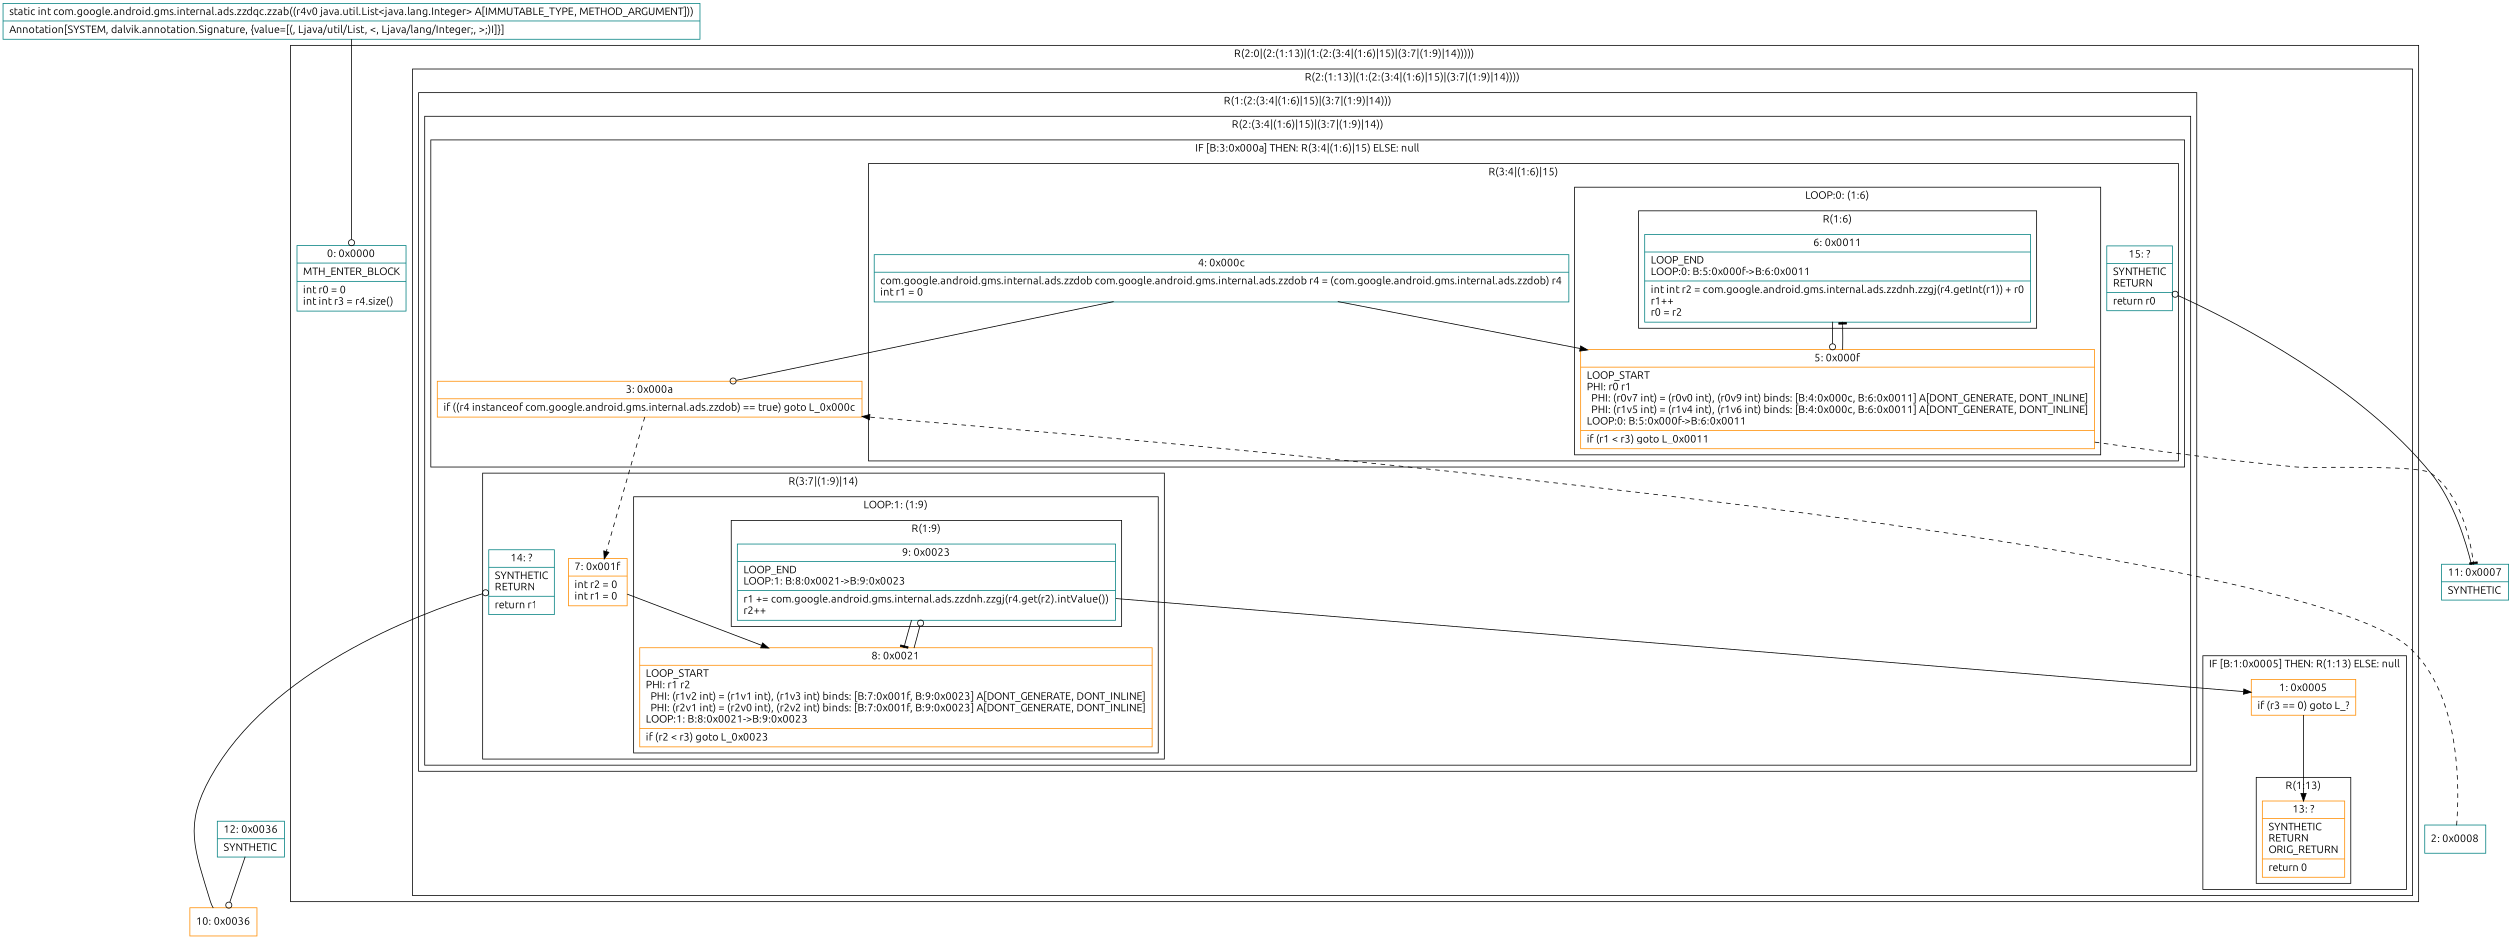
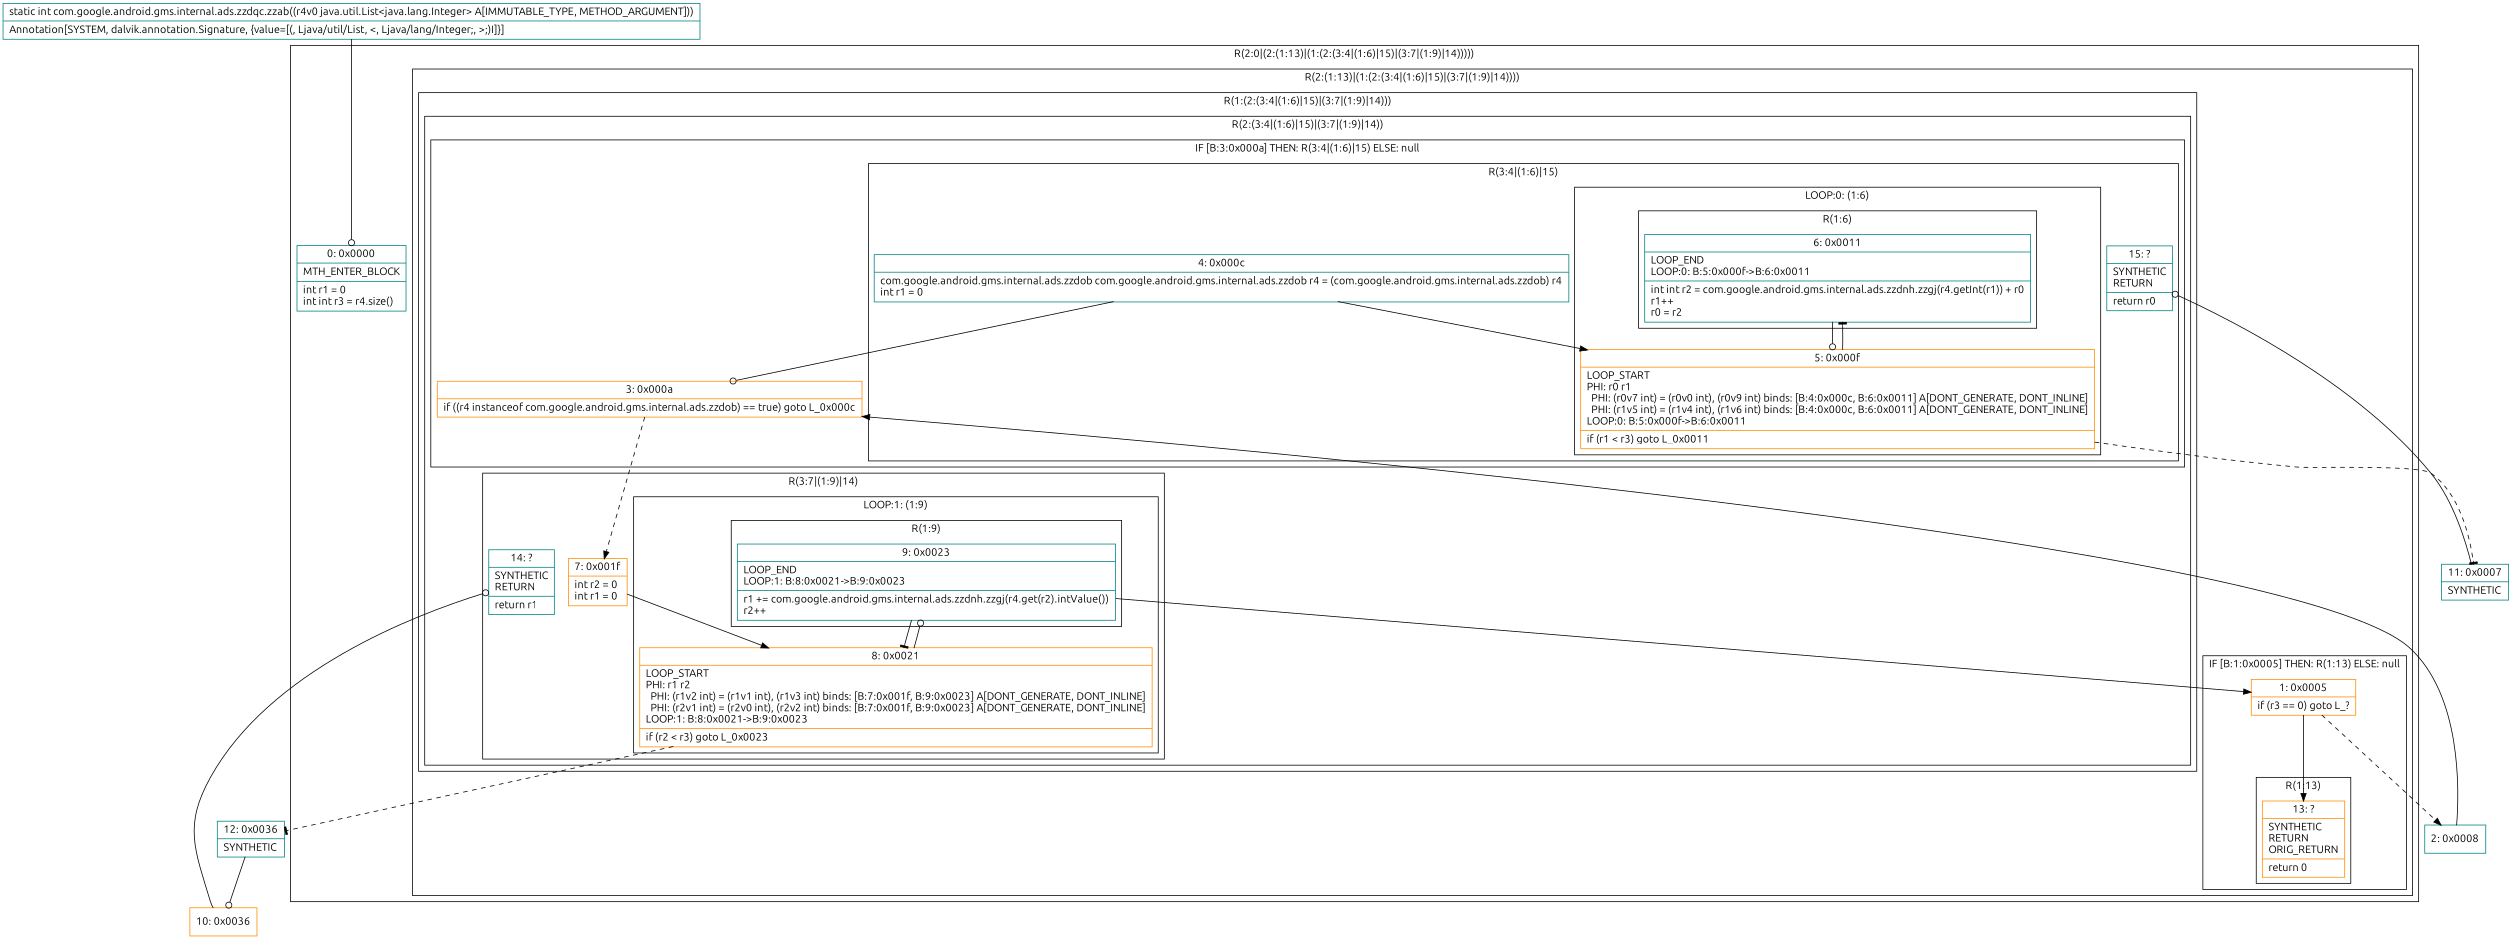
  digraph {
    fontname=Ubuntu
    node [color=teal fontname=Ubuntu shape=record]
    edge [arrowhead=normal fontname=Ubuntu]
    n1 [color=darkorange label="{13\:\ ?|SYNTHETIC\lRETURN\lORIG_RETURN\l|return 0\l}"]
    n2 [color=darkorange label="{1\:\ 0x0005|if (r3 == 0) goto L_?\l}"]
    n3 [label="{6\:\ 0x0011|LOOP_END\lLOOP:0: B:5:0x000f\-\>B:6:0x0011\l|int int r2 = com.google.android.gms.internal.ads.zzdnh.zzgj(r4.getInt(r1)) + r0\lr1++\lr0 = r2\l}"]
    n4 [color=darkorange label="{5\:\ 0x000f|LOOP_START\lPHI: r0 r1 \l  PHI: (r0v7 int) = (r0v0 int), (r0v9 int) binds: [B:4:0x000c, B:6:0x0011] A[DONT_GENERATE, DONT_INLINE]\l  PHI: (r1v5 int) = (r1v4 int), (r1v6 int) binds: [B:4:0x000c, B:6:0x0011] A[DONT_GENERATE, DONT_INLINE]\lLOOP:0: B:5:0x000f\-\>B:6:0x0011\l|if (r1 \< r3) goto L_0x0011\l}"]
    n5 [label="{4\:\ 0x000c|com.google.android.gms.internal.ads.zzdob com.google.android.gms.internal.ads.zzdob r4 = (com.google.android.gms.internal.ads.zzdob) r4\lint r1 = 0\l}"]
    n6 [label="{15\:\ ?|SYNTHETIC\lRETURN\l|return r0\l}"]
    n7 [color=darkorange label="{3\:\ 0x000a|if ((r4 instanceof com.google.android.gms.internal.ads.zzdob) == true) goto L_0x000c\l}"]
    n8 [label="{9\:\ 0x0023|LOOP_END\lLOOP:1: B:8:0x0021\-\>B:9:0x0023\l|r1 += com.google.android.gms.internal.ads.zzdnh.zzgj(r4.get(r2).intValue())\lr2++\l}"]
    n9 [color=darkorange label="{8\:\ 0x0021|LOOP_START\lPHI: r1 r2 \l  PHI: (r1v2 int) = (r1v1 int), (r1v3 int) binds: [B:7:0x001f, B:9:0x0023] A[DONT_GENERATE, DONT_INLINE]\l  PHI: (r2v1 int) = (r2v0 int), (r2v2 int) binds: [B:7:0x001f, B:9:0x0023] A[DONT_GENERATE, DONT_INLINE]\lLOOP:1: B:8:0x0021\-\>B:9:0x0023\l|if (r2 \< r3) goto L_0x0023\l}"]
    n10 [color=darkorange label="{7\:\ 0x001f|int r2 = 0\lint r1 = 0\l}"]
    n11 [label="{14\:\ ?|SYNTHETIC\lRETURN\l|return r1\l}"]
-   n12 [label="{0\:\ 0x0000|MTH_ENTER_BLOCK\l|int r0 = 0\lint int r3 = r4.size()\l}"]
+   n12 [label="{0\:\ 0x0000|MTH_ENTER_BLOCK\l|int r1 = 0\lint int r3 = r4.size()\l}"]
    n13 [label="{2\:\ 0x0008}"]
    n14 [label="{11\:\ 0x0007|SYNTHETIC\l}"]
    n15 [label="{12\:\ 0x0036|SYNTHETIC\l}"]
    n16 [color=darkorange label="{10\:\ 0x0036}"]
    n17 [label="{static int com.google.android.gms.internal.ads.zzdqc.zzab((r4v0 java.util.List\<java.lang.Integer\> A[IMMUTABLE_TYPE, METHOD_ARGUMENT]))  | Annotation[SYSTEM, dalvik.annotation.Signature, \{value=[(, Ljava\/util\/List, \<, Ljava\/lang\/Integer;, \>;)I]\}]\l}"]
    subgraph cluster_1 {
      label="R(2:0|(2:(1:13)|(1:(2:(3:4|(1:6)|15)|(3:7|(1:9)|14)))))"
      n12
      subgraph cluster_2 {
        label="R(2:(1:13)|(1:(2:(3:4|(1:6)|15)|(3:7|(1:9)|14))))"
        subgraph cluster_3 {
          label="IF [B:1:0x0005] THEN: R(1:13) ELSE: null"
          n2
          subgraph cluster_4 {
            label="R(1:13)"
            n1
          }
        }
        subgraph cluster_5 {
          label="R(1:(2:(3:4|(1:6)|15)|(3:7|(1:9)|14)))"
          subgraph cluster_6 {
            label="R(2:(3:4|(1:6)|15)|(3:7|(1:9)|14))"
            subgraph cluster_7 {
              label="IF [B:3:0x000a] THEN: R(3:4|(1:6)|15) ELSE: null"
              n7
              subgraph cluster_8 {
                label="R(3:4|(1:6)|15)"
                n5
                n6
                subgraph cluster_9 {
                  label="LOOP:0: (1:6)"
                  n4
                  subgraph cluster_10 {
                    label="R(1:6)"
                    n3
                  }
                }
              }
            }
            subgraph cluster_11 {
              label="R(3:7|(1:9)|14)"
              n10
              n11
              subgraph cluster_12 {
                label="LOOP:1: (1:9)"
                n9
                subgraph cluster_13 {
                  label="R(1:9)"
                  n8
                }
              }
            }
          }
        }
      }
    }
    n2 -> n1
+   n2 -> n13 [style=dashed]
    n3 -> n4 [arrowhead=odot]
    n4 -> n3 [arrowhead=tee]
    n4 -> n14 [arrowhead=tee style=dashed]
    n5 -> n4
    n5 -> n7 [arrowhead=odot]
    n7 -> n10 [style=dashed]
    n8 -> n2
    n8 -> n9 [arrowhead=tee]
    n9 -> n8 [arrowhead=odot]
+   n9 -> n15 [arrowhead=tee style=dashed]
    n10 -> n9
-   n13 -> n7 [style=dashed]
+   n13 -> n7
    n14 -> n6 [arrowhead=odot]
    n15 -> n16 [arrowhead=odot]
    n16 -> n11 [arrowhead=odot]
    n17 -> n12 [arrowhead=odot]
  }
